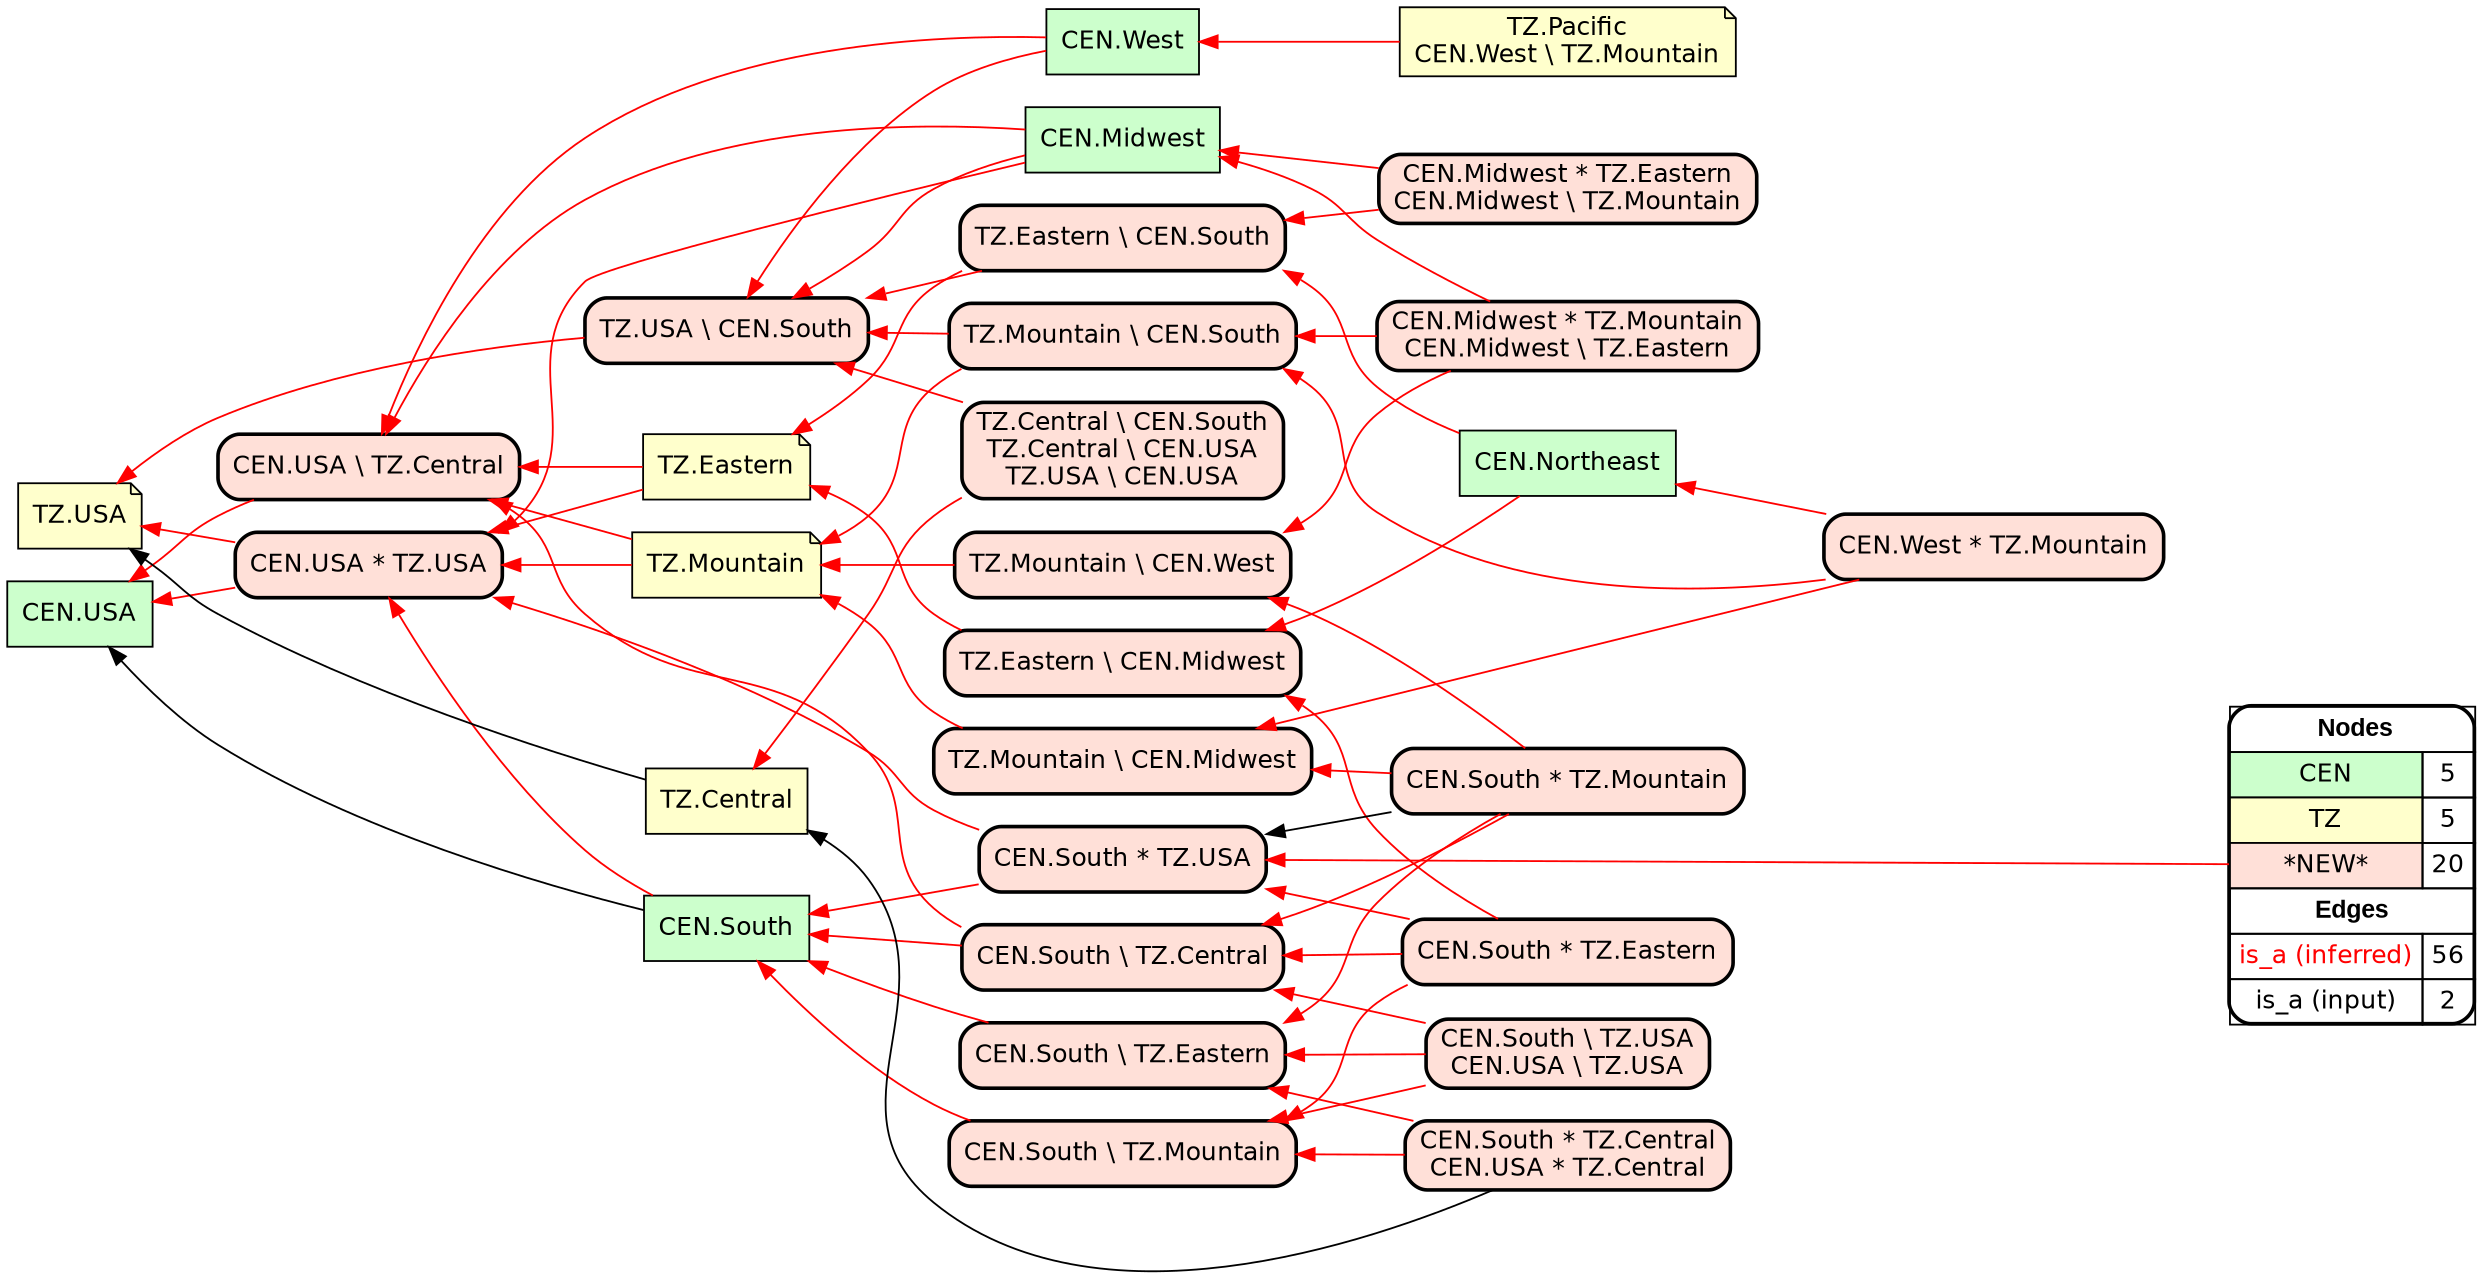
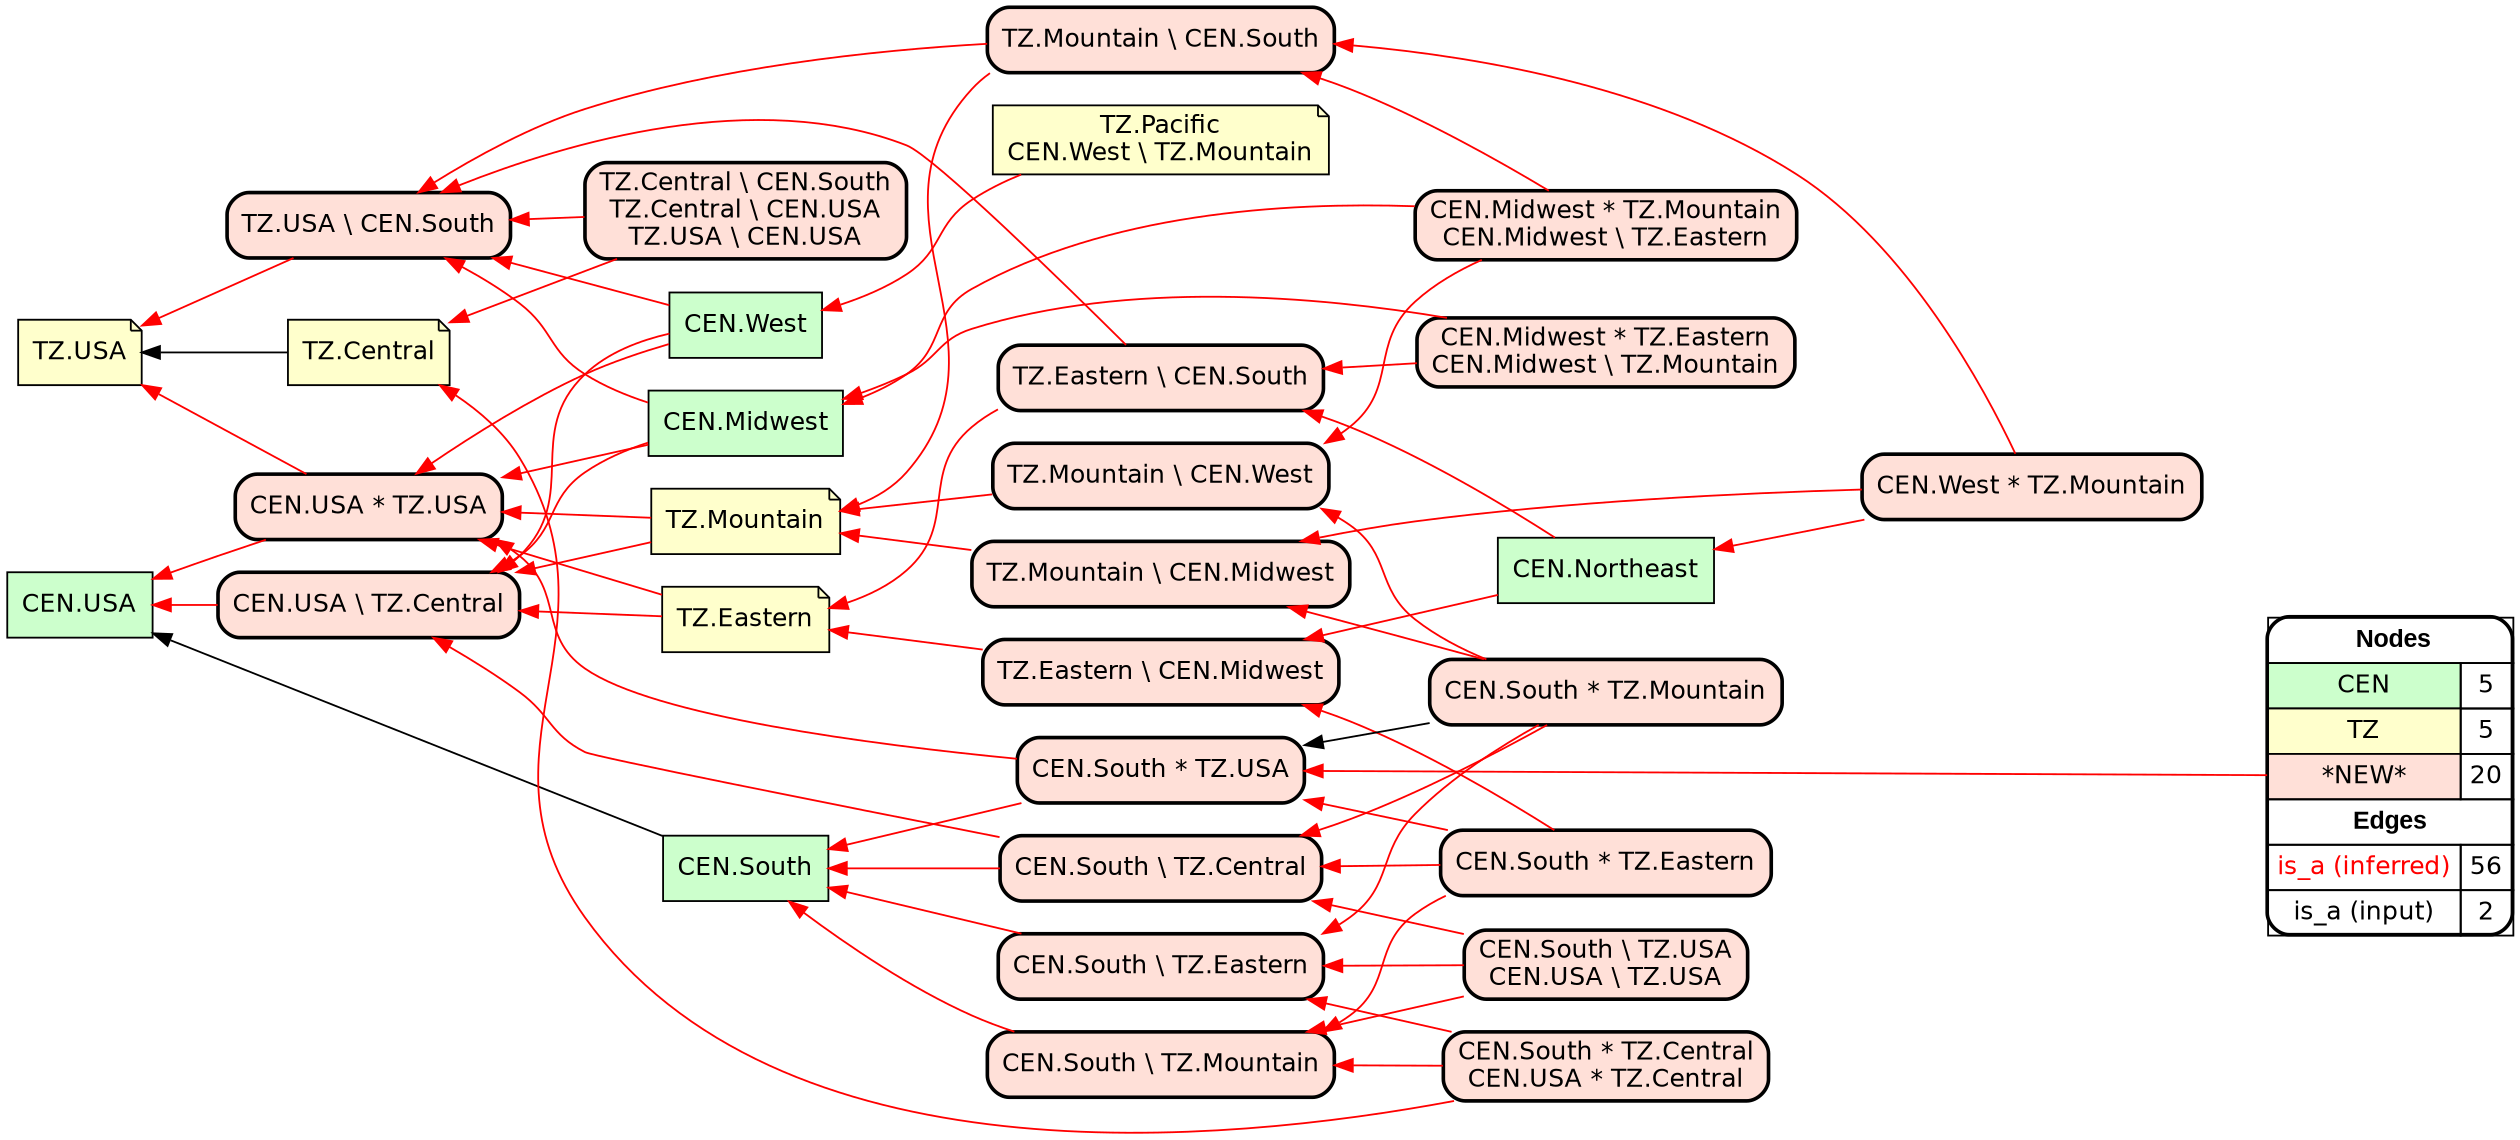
  digraph {
    rankdir=RL
    node [fillcolor="#FFE0D8" fontname=helvetica shape=box style="filled,rounded,bold"]
    edge [arrowhead=normal color="#FF0000" constraint=true penwidth=1 style=solid]
    n1 [fillcolor=white label=<   <TABLE BORDER="0" CELLBORDER="1" CELLSPACING="0" CELLPADDING="4">  <TR> <TD COLSPAN="2"><font face="Arial Black"> Nodes</font></TD> </TR>  <TR>   <TD bgcolor="#CCFFCC" fontname="helvetica">CEN</TD>   <TD>5</TD>   </TR>  <TR>   <TD bgcolor="#FFFFCC" fontname="helvetica">TZ</TD>   <TD>5</TD>   </TR>  <TR>   <TD bgcolor="#FFE0D8" fontname="helvetica">*NEW*</TD>   <TD>20</TD>   </TR>  <TR> <TD COLSPAN="2"><font face = "Arial Black"> Edges </font></TD> </TR>  <TR>   <TD><font color ="#FF0000">is_a (inferred)</font></TD><TD>56</TD> </TR> <TR>   <TD><font color ="#000000">is_a (input)</font></TD><TD>2</TD> </TR> </TABLE>   > margin=0]
    "CEN.South * TZ.USA"
    "CEN.Midwest" [fillcolor="#CCFFCC" style=filled]
    "TZ.USA \\ CEN.South"
    "CEN.USA \\ TZ.Central"
    "CEN.USA * TZ.USA"
    "TZ.USA" [fillcolor="#FFFFCC" shape=note style=filled]
    "CEN.USA" [fillcolor="#CCFFCC" style=filled]
    "CEN.West" [fillcolor="#CCFFCC" style=filled]
    "CEN.Northeast" [fillcolor="#CCFFCC" style=filled]
    "TZ.Eastern \\ CEN.Midwest"
    "TZ.Eastern \\ CEN.South"
    "TZ.Eastern" [fillcolor="#FFFFCC" shape=note style=filled]
    "CEN.South" [fillcolor="#CCFFCC" style=filled]
    "TZ.Mountain" [fillcolor="#FFFFCC" shape=note style=filled]
-   "TZ.Central" [fillcolor="#FFFFCC" style=filled]
+   "TZ.Central" [fillcolor="#FFFFCC" shape=note style=filled]
    "TZ.Pacific\nCEN.West \\ TZ.Mountain" [fillcolor="#FFFFCC" shape=note style=filled]
    "TZ.Mountain \\ CEN.South"
    "TZ.Central \\ CEN.South\nTZ.Central \\ CEN.USA\nTZ.USA \\ CEN.USA"
    "CEN.South * TZ.Eastern"
    "CEN.South \\ TZ.Mountain"
    "CEN.South \\ TZ.Central"
    "CEN.South \\ TZ.Eastern"
    "CEN.South * TZ.Central\nCEN.USA * TZ.Central"
    "CEN.South * TZ.Mountain"
    "TZ.Mountain \\ CEN.West"
    "TZ.Mountain \\ CEN.Midwest"
    "CEN.South \\ TZ.USA\nCEN.USA \\ TZ.USA"
    "CEN.West * TZ.Mountain"
    "CEN.Midwest * TZ.Mountain\nCEN.Midwest \\ TZ.Eastern"
    "CEN.Midwest * TZ.Eastern\nCEN.Midwest \\ TZ.Mountain"
    subgraph sub_1 {
      rank=source
      n1
    }
    n1 -> "CEN.South * TZ.USA"
    "CEN.South * TZ.USA" -> "CEN.USA * TZ.USA"
    "CEN.South * TZ.USA" -> "CEN.South"
    "CEN.Midwest" -> "TZ.USA \\ CEN.South"
    "CEN.Midwest" -> "CEN.USA \\ TZ.Central"
    "CEN.Midwest" -> "CEN.USA * TZ.USA"
    "TZ.USA \\ CEN.South" -> "TZ.USA"
    "CEN.USA \\ TZ.Central" -> "CEN.USA"
    "CEN.USA * TZ.USA" -> "TZ.USA"
    "CEN.USA * TZ.USA" -> "CEN.USA"
    "CEN.West" -> "TZ.USA \\ CEN.South"
    "CEN.West" -> "CEN.USA \\ TZ.Central"
-   "CEN.South" -> "CEN.USA * TZ.USA"
+   "CEN.West" -> "CEN.USA * TZ.USA"
    "CEN.Northeast" -> "TZ.Eastern \\ CEN.Midwest"
    "CEN.Northeast" -> "TZ.Eastern \\ CEN.South"
    "TZ.Eastern \\ CEN.Midwest" -> "TZ.Eastern"
    "TZ.Eastern \\ CEN.South" -> "TZ.USA \\ CEN.South"
    "TZ.Eastern \\ CEN.South" -> "TZ.Eastern"
    "TZ.Eastern" -> "CEN.USA \\ TZ.Central"
    "TZ.Eastern" -> "CEN.USA * TZ.USA"
    "CEN.South" -> "CEN.USA" [color="#000000"]
    "TZ.Mountain" -> "CEN.USA \\ TZ.Central"
    "TZ.Mountain" -> "CEN.USA * TZ.USA"
    "TZ.Central" -> "TZ.USA" [color="#000000"]
    "TZ.Pacific\nCEN.West \\ TZ.Mountain" -> "CEN.West"
    "TZ.Mountain \\ CEN.South" -> "TZ.USA \\ CEN.South"
    "TZ.Mountain \\ CEN.South" -> "TZ.Mountain"
    "TZ.Central \\ CEN.South\nTZ.Central \\ CEN.USA\nTZ.USA \\ CEN.USA" -> "TZ.USA \\ CEN.South"
    "TZ.Central \\ CEN.South\nTZ.Central \\ CEN.USA\nTZ.USA \\ CEN.USA" -> "TZ.Central"
    "CEN.South * TZ.Eastern" -> "CEN.South * TZ.USA"
    "CEN.South * TZ.Eastern" -> "TZ.Eastern \\ CEN.Midwest"
    "CEN.South * TZ.Eastern" -> "CEN.South \\ TZ.Mountain"
    "CEN.South * TZ.Eastern" -> "CEN.South \\ TZ.Central"
    "CEN.South \\ TZ.Mountain" -> "CEN.South"
    "CEN.South \\ TZ.Central" -> "CEN.USA \\ TZ.Central"
    "CEN.South \\ TZ.Central" -> "CEN.South"
    "CEN.South \\ TZ.Eastern" -> "CEN.South"
-   "CEN.South * TZ.Central\nCEN.USA * TZ.Central" -> "TZ.Central" [color="#000000"]
+   "CEN.South * TZ.Central\nCEN.USA * TZ.Central" -> "TZ.Central"
    "CEN.South * TZ.Central\nCEN.USA * TZ.Central" -> "CEN.South \\ TZ.Mountain"
    "CEN.South * TZ.Central\nCEN.USA * TZ.Central" -> "CEN.South \\ TZ.Eastern"
    "CEN.South * TZ.Mountain" -> "CEN.South * TZ.USA" [color="#000000"]
    "CEN.South * TZ.Mountain" -> "CEN.South \\ TZ.Central"
    "CEN.South * TZ.Mountain" -> "CEN.South \\ TZ.Eastern"
    "CEN.South * TZ.Mountain" -> "TZ.Mountain \\ CEN.West"
    "CEN.South * TZ.Mountain" -> "TZ.Mountain \\ CEN.Midwest"
    "TZ.Mountain \\ CEN.West" -> "TZ.Mountain"
    "TZ.Mountain \\ CEN.Midwest" -> "TZ.Mountain"
    "CEN.South \\ TZ.USA\nCEN.USA \\ TZ.USA" -> "CEN.South \\ TZ.Mountain"
    "CEN.South \\ TZ.USA\nCEN.USA \\ TZ.USA" -> "CEN.South \\ TZ.Central"
    "CEN.South \\ TZ.USA\nCEN.USA \\ TZ.USA" -> "CEN.South \\ TZ.Eastern"
    "CEN.West * TZ.Mountain" -> "CEN.Northeast"
    "CEN.West * TZ.Mountain" -> "TZ.Mountain \\ CEN.South"
    "CEN.West * TZ.Mountain" -> "TZ.Mountain \\ CEN.Midwest"
    "CEN.Midwest * TZ.Mountain\nCEN.Midwest \\ TZ.Eastern" -> "CEN.Midwest"
    "CEN.Midwest * TZ.Mountain\nCEN.Midwest \\ TZ.Eastern" -> "TZ.Mountain \\ CEN.South"
    "CEN.Midwest * TZ.Mountain\nCEN.Midwest \\ TZ.Eastern" -> "TZ.Mountain \\ CEN.West"
    "CEN.Midwest * TZ.Eastern\nCEN.Midwest \\ TZ.Mountain" -> "CEN.Midwest"
    "CEN.Midwest * TZ.Eastern\nCEN.Midwest \\ TZ.Mountain" -> "TZ.Eastern \\ CEN.South"
  }
